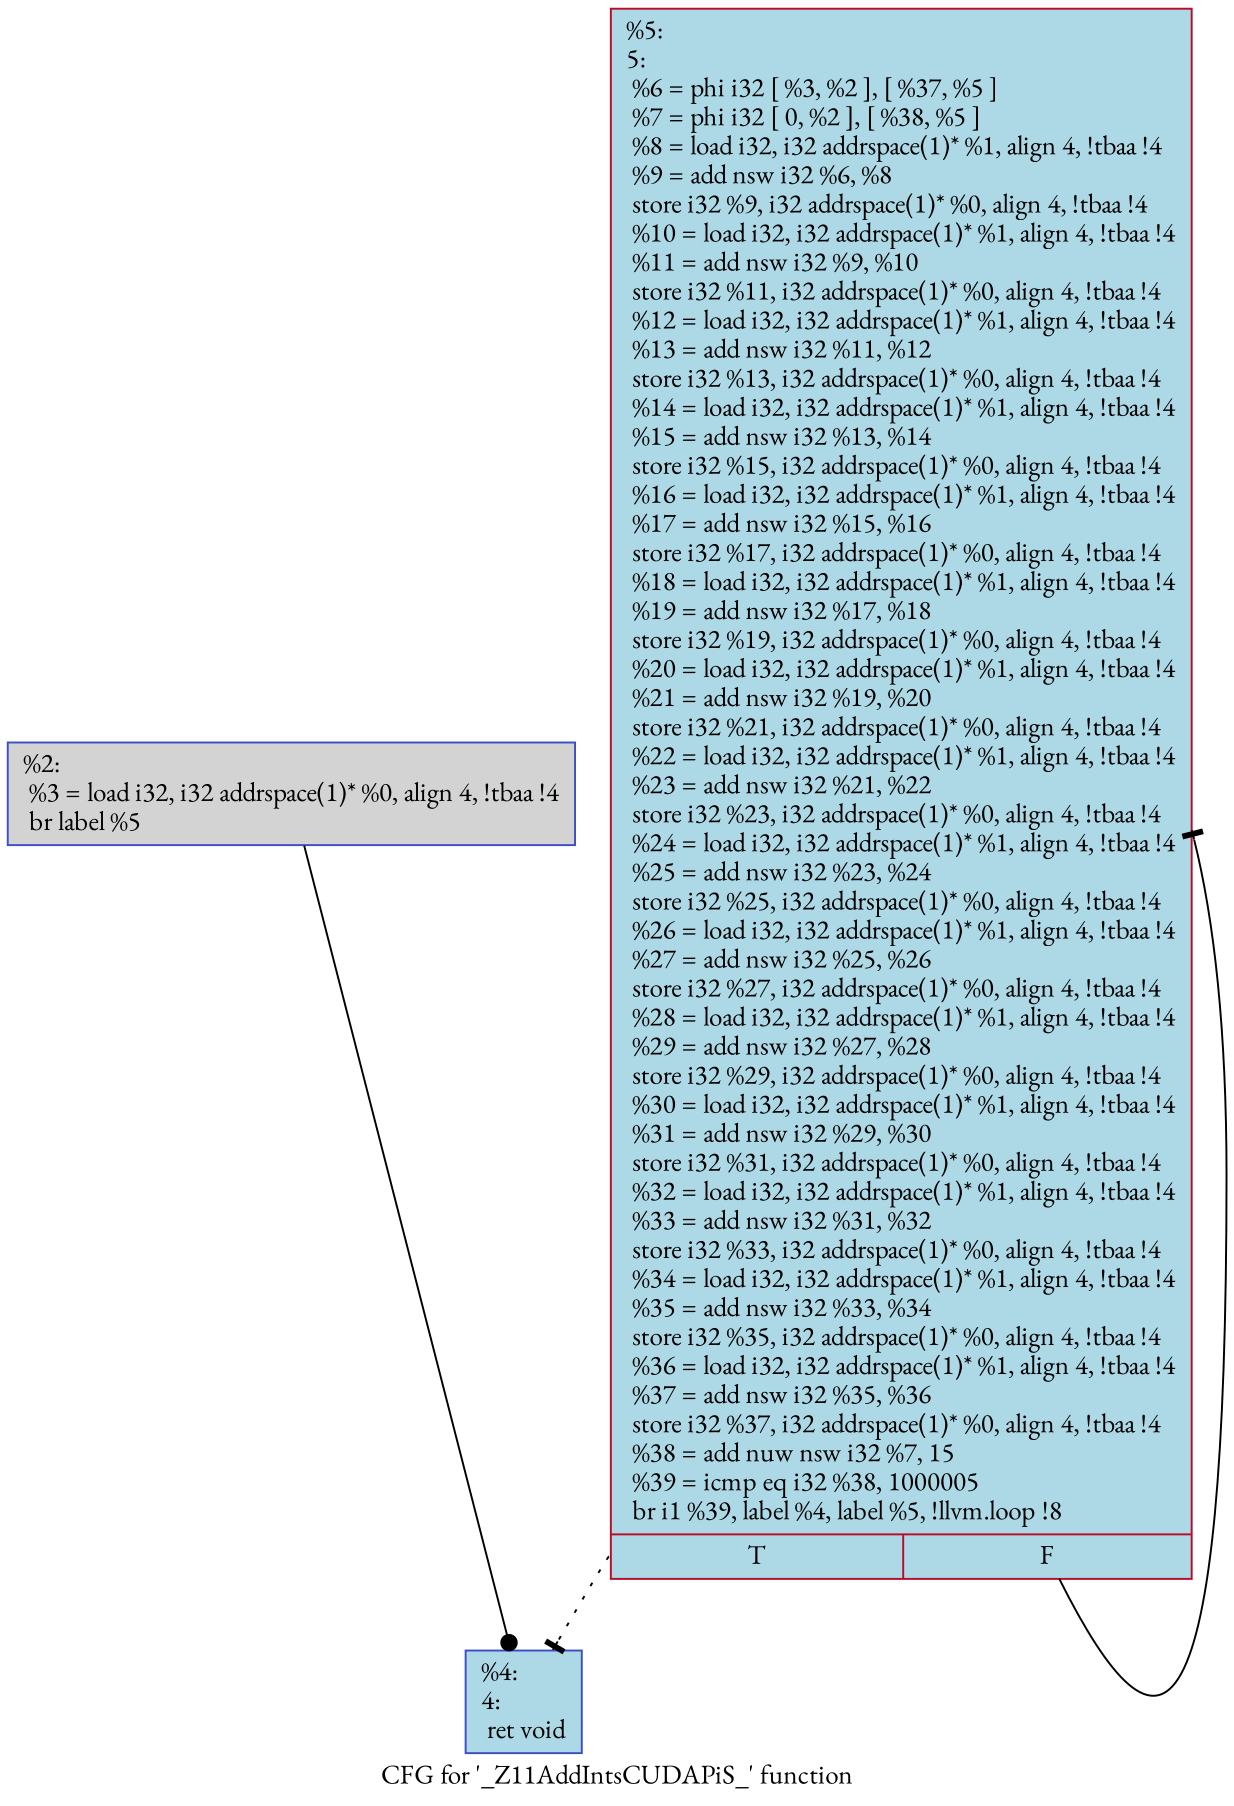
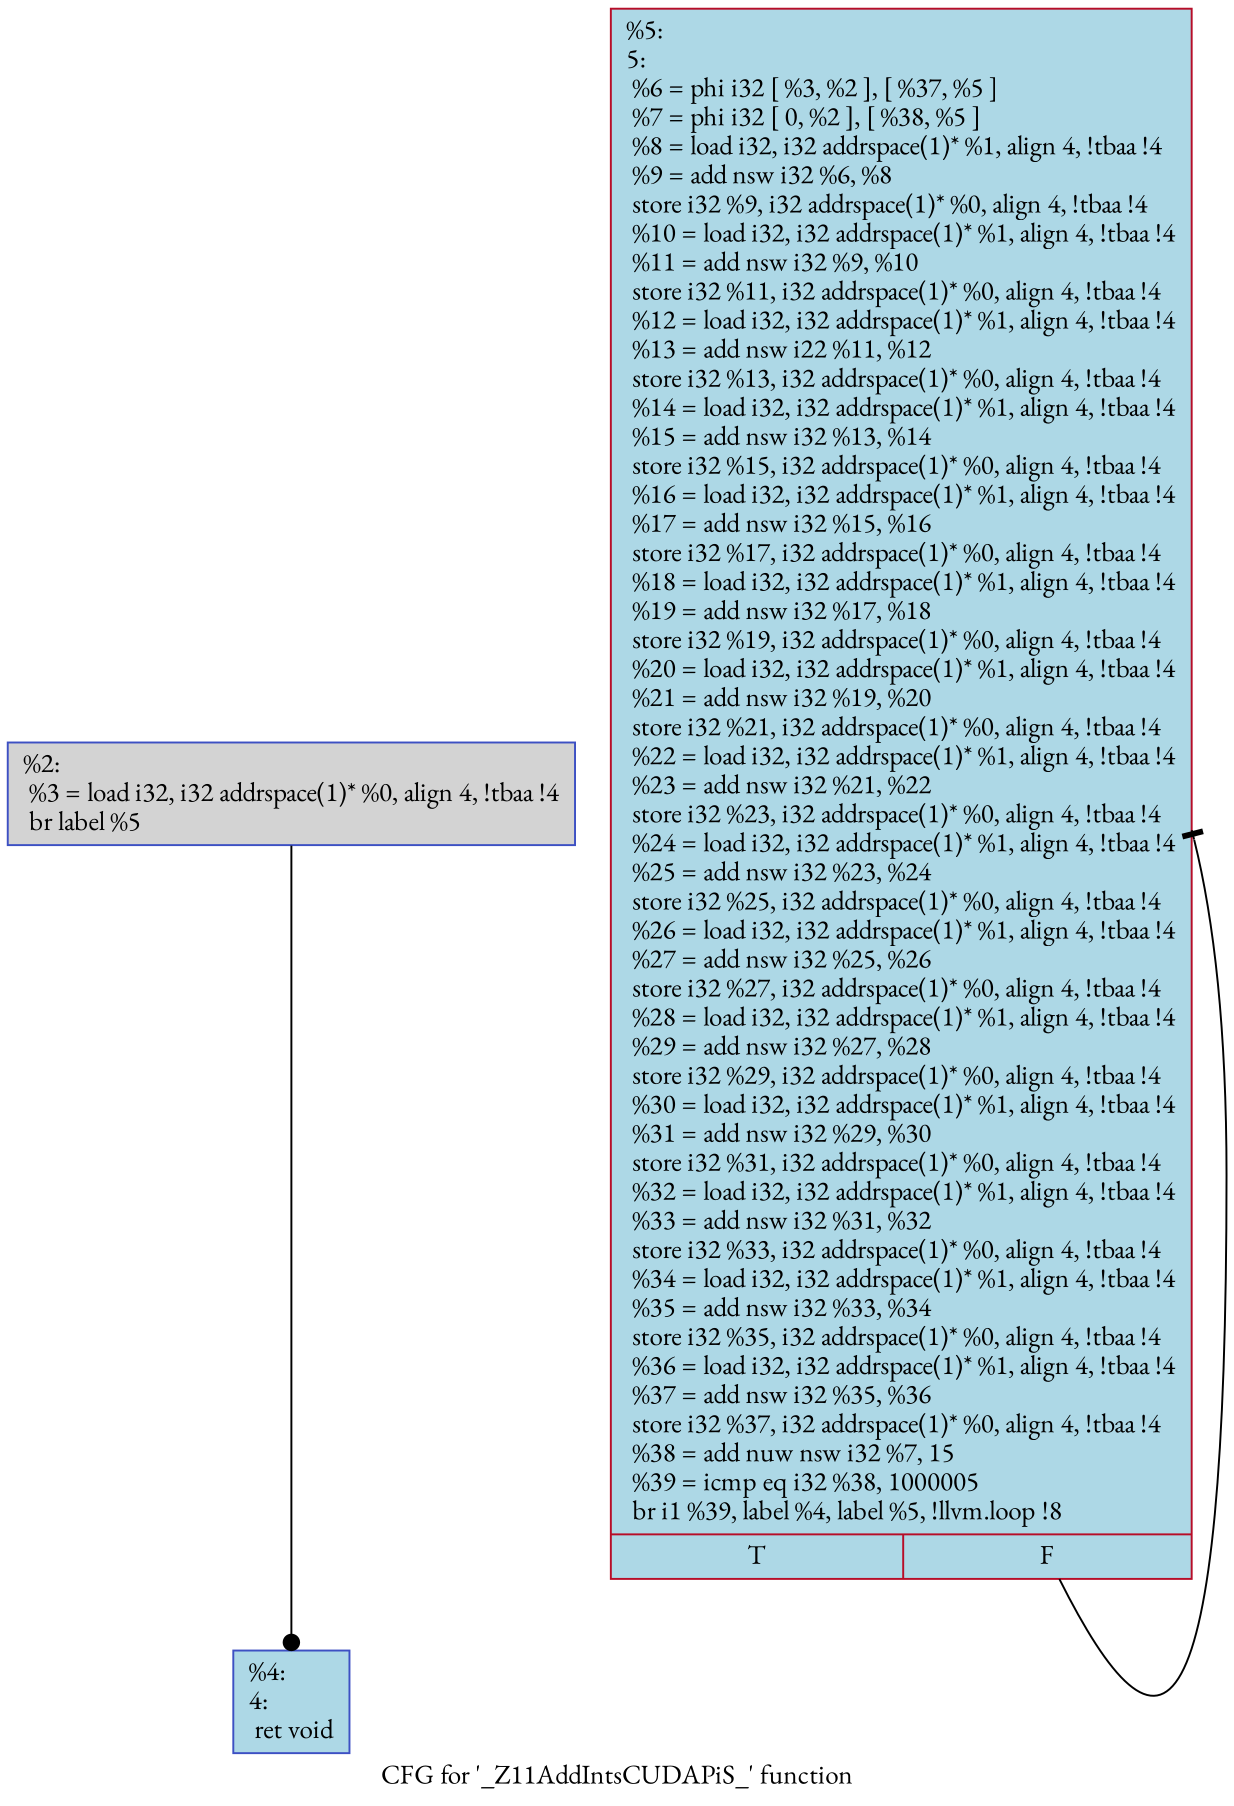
  digraph {
    fontname="EB Garamond"
    label="CFG for '_Z11AddIntsCUDAPiS_' function"
    node [color="#3d50c3ff" fillcolor=lightblue fontname="EB Garamond" shape=record style=filled]
    edge [arrowhead=tee fontname="EB Garamond" style=solid]
    n1 [fillcolor=lightgrey label="{%2:\l  %3 = load i32, i32 addrspace(1)* %0, align 4, !tbaa !4\l  br label %5\l}"]
    n2 [label="{%4:\l4:                                                \l  ret void\l}"]
-   n3 [color="#b70d28ff" label="{%5:\l5:                                                \l  %6 = phi i32 [ %3, %2 ], [ %37, %5 ]\l  %7 = phi i32 [ 0, %2 ], [ %38, %5 ]\l  %8 = load i32, i32 addrspace(1)* %1, align 4, !tbaa !4\l  %9 = add nsw i32 %6, %8\l  store i32 %9, i32 addrspace(1)* %0, align 4, !tbaa !4\l  %10 = load i32, i32 addrspace(1)* %1, align 4, !tbaa !4\l  %11 = add nsw i32 %9, %10\l  store i32 %11, i32 addrspace(1)* %0, align 4, !tbaa !4\l  %12 = load i32, i32 addrspace(1)* %1, align 4, !tbaa !4\l  %13 = add nsw i32 %11, %12\l  store i32 %13, i32 addrspace(1)* %0, align 4, !tbaa !4\l  %14 = load i32, i32 addrspace(1)* %1, align 4, !tbaa !4\l  %15 = add nsw i32 %13, %14\l  store i32 %15, i32 addrspace(1)* %0, align 4, !tbaa !4\l  %16 = load i32, i32 addrspace(1)* %1, align 4, !tbaa !4\l  %17 = add nsw i32 %15, %16\l  store i32 %17, i32 addrspace(1)* %0, align 4, !tbaa !4\l  %18 = load i32, i32 addrspace(1)* %1, align 4, !tbaa !4\l  %19 = add nsw i32 %17, %18\l  store i32 %19, i32 addrspace(1)* %0, align 4, !tbaa !4\l  %20 = load i32, i32 addrspace(1)* %1, align 4, !tbaa !4\l  %21 = add nsw i32 %19, %20\l  store i32 %21, i32 addrspace(1)* %0, align 4, !tbaa !4\l  %22 = load i32, i32 addrspace(1)* %1, align 4, !tbaa !4\l  %23 = add nsw i32 %21, %22\l  store i32 %23, i32 addrspace(1)* %0, align 4, !tbaa !4\l  %24 = load i32, i32 addrspace(1)* %1, align 4, !tbaa !4\l  %25 = add nsw i32 %23, %24\l  store i32 %25, i32 addrspace(1)* %0, align 4, !tbaa !4\l  %26 = load i32, i32 addrspace(1)* %1, align 4, !tbaa !4\l  %27 = add nsw i32 %25, %26\l  store i32 %27, i32 addrspace(1)* %0, align 4, !tbaa !4\l  %28 = load i32, i32 addrspace(1)* %1, align 4, !tbaa !4\l  %29 = add nsw i32 %27, %28\l  store i32 %29, i32 addrspace(1)* %0, align 4, !tbaa !4\l  %30 = load i32, i32 addrspace(1)* %1, align 4, !tbaa !4\l  %31 = add nsw i32 %29, %30\l  store i32 %31, i32 addrspace(1)* %0, align 4, !tbaa !4\l  %32 = load i32, i32 addrspace(1)* %1, align 4, !tbaa !4\l  %33 = add nsw i32 %31, %32\l  store i32 %33, i32 addrspace(1)* %0, align 4, !tbaa !4\l  %34 = load i32, i32 addrspace(1)* %1, align 4, !tbaa !4\l  %35 = add nsw i32 %33, %34\l  store i32 %35, i32 addrspace(1)* %0, align 4, !tbaa !4\l  %36 = load i32, i32 addrspace(1)* %1, align 4, !tbaa !4\l  %37 = add nsw i32 %35, %36\l  store i32 %37, i32 addrspace(1)* %0, align 4, !tbaa !4\l  %38 = add nuw nsw i32 %7, 15\l  %39 = icmp eq i32 %38, 1000005\l  br i1 %39, label %4, label %5, !llvm.loop !8\l|{<s0>T|<s1>F}}"]
+   n3 [color="#b70d28ff" label="{%5:\l5:                                                \l  %6 = phi i32 [ %3, %2 ], [ %37, %5 ]\l  %7 = phi i32 [ 0, %2 ], [ %38, %5 ]\l  %8 = load i32, i32 addrspace(1)* %1, align 4, !tbaa !4\l  %9 = add nsw i32 %6, %8\l  store i32 %9, i32 addrspace(1)* %0, align 4, !tbaa !4\l  %10 = load i32, i32 addrspace(1)* %1, align 4, !tbaa !4\l  %11 = add nsw i32 %9, %10\l  store i32 %11, i32 addrspace(1)* %0, align 4, !tbaa !4\l  %12 = load i32, i32 addrspace(1)* %1, align 4, !tbaa !4\l  %13 = add nsw i22 %11, %12\l  store i32 %13, i32 addrspace(1)* %0, align 4, !tbaa !4\l  %14 = load i32, i32 addrspace(1)* %1, align 4, !tbaa !4\l  %15 = add nsw i32 %13, %14\l  store i32 %15, i32 addrspace(1)* %0, align 4, !tbaa !4\l  %16 = load i32, i32 addrspace(1)* %1, align 4, !tbaa !4\l  %17 = add nsw i32 %15, %16\l  store i32 %17, i32 addrspace(1)* %0, align 4, !tbaa !4\l  %18 = load i32, i32 addrspace(1)* %1, align 4, !tbaa !4\l  %19 = add nsw i32 %17, %18\l  store i32 %19, i32 addrspace(1)* %0, align 4, !tbaa !4\l  %20 = load i32, i32 addrspace(1)* %1, align 4, !tbaa !4\l  %21 = add nsw i32 %19, %20\l  store i32 %21, i32 addrspace(1)* %0, align 4, !tbaa !4\l  %22 = load i32, i32 addrspace(1)* %1, align 4, !tbaa !4\l  %23 = add nsw i32 %21, %22\l  store i32 %23, i32 addrspace(1)* %0, align 4, !tbaa !4\l  %24 = load i32, i32 addrspace(1)* %1, align 4, !tbaa !4\l  %25 = add nsw i32 %23, %24\l  store i32 %25, i32 addrspace(1)* %0, align 4, !tbaa !4\l  %26 = load i32, i32 addrspace(1)* %1, align 4, !tbaa !4\l  %27 = add nsw i32 %25, %26\l  store i32 %27, i32 addrspace(1)* %0, align 4, !tbaa !4\l  %28 = load i32, i32 addrspace(1)* %1, align 4, !tbaa !4\l  %29 = add nsw i32 %27, %28\l  store i32 %29, i32 addrspace(1)* %0, align 4, !tbaa !4\l  %30 = load i32, i32 addrspace(1)* %1, align 4, !tbaa !4\l  %31 = add nsw i32 %29, %30\l  store i32 %31, i32 addrspace(1)* %0, align 4, !tbaa !4\l  %32 = load i32, i32 addrspace(1)* %1, align 4, !tbaa !4\l  %33 = add nsw i32 %31, %32\l  store i32 %33, i32 addrspace(1)* %0, align 4, !tbaa !4\l  %34 = load i32, i32 addrspace(1)* %1, align 4, !tbaa !4\l  %35 = add nsw i32 %33, %34\l  store i32 %35, i32 addrspace(1)* %0, align 4, !tbaa !4\l  %36 = load i32, i32 addrspace(1)* %1, align 4, !tbaa !4\l  %37 = add nsw i32 %35, %36\l  store i32 %37, i32 addrspace(1)* %0, align 4, !tbaa !4\l  %38 = add nuw nsw i32 %7, 15\l  %39 = icmp eq i32 %38, 1000005\l  br i1 %39, label %4, label %5, !llvm.loop !8\l|{<s0>T|<s1>F}}"]
    n1 -> n2 [arrowhead=dot]
-   n3 -> n2 [style=dotted tailport=s0]
    n3 -> n3 [tailport=s1]
  }
